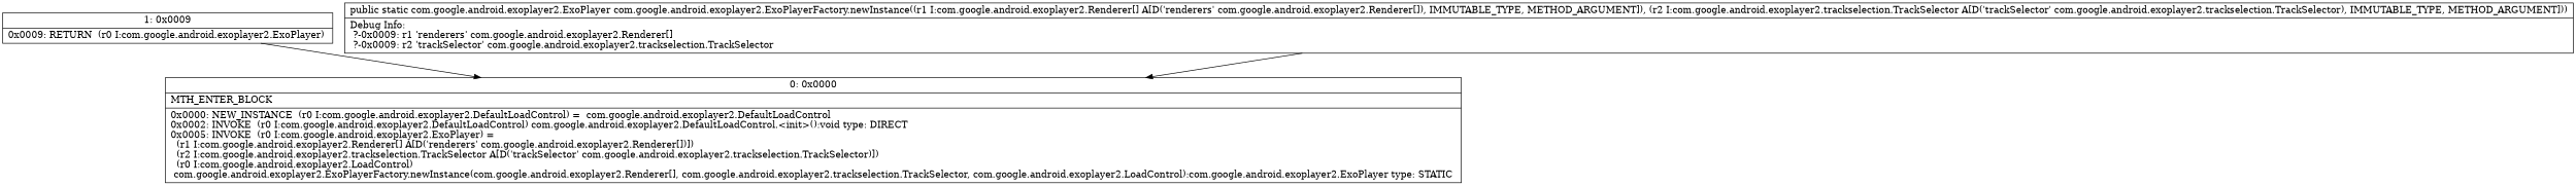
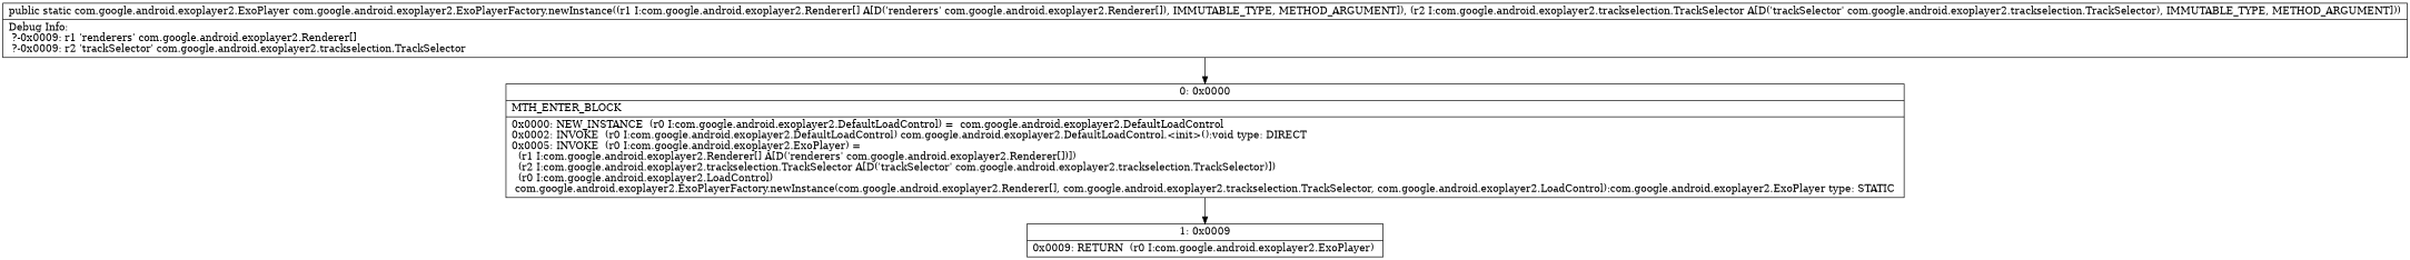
  digraph {
    node [shape=record]
    n1 [label="{0\:\ 0x0000|MTH_ENTER_BLOCK\l|0x0000: NEW_INSTANCE  (r0 I:com.google.android.exoplayer2.DefaultLoadControl) =  com.google.android.exoplayer2.DefaultLoadControl \l0x0002: INVOKE  (r0 I:com.google.android.exoplayer2.DefaultLoadControl) com.google.android.exoplayer2.DefaultLoadControl.\<init\>():void type: DIRECT \l0x0005: INVOKE  (r0 I:com.google.android.exoplayer2.ExoPlayer) = \l  (r1 I:com.google.android.exoplayer2.Renderer[] A[D('renderers' com.google.android.exoplayer2.Renderer[])])\l  (r2 I:com.google.android.exoplayer2.trackselection.TrackSelector A[D('trackSelector' com.google.android.exoplayer2.trackselection.TrackSelector)])\l  (r0 I:com.google.android.exoplayer2.LoadControl)\l com.google.android.exoplayer2.ExoPlayerFactory.newInstance(com.google.android.exoplayer2.Renderer[], com.google.android.exoplayer2.trackselection.TrackSelector, com.google.android.exoplayer2.LoadControl):com.google.android.exoplayer2.ExoPlayer type: STATIC \l}"]
    n2 [label="{1\:\ 0x0009|0x0009: RETURN  (r0 I:com.google.android.exoplayer2.ExoPlayer) \l}"]
    n3 [label="{public static com.google.android.exoplayer2.ExoPlayer com.google.android.exoplayer2.ExoPlayerFactory.newInstance((r1 I:com.google.android.exoplayer2.Renderer[] A[D('renderers' com.google.android.exoplayer2.Renderer[]), IMMUTABLE_TYPE, METHOD_ARGUMENT]), (r2 I:com.google.android.exoplayer2.trackselection.TrackSelector A[D('trackSelector' com.google.android.exoplayer2.trackselection.TrackSelector), IMMUTABLE_TYPE, METHOD_ARGUMENT]))  | Debug Info:\l  ?\-0x0009: r1 'renderers' com.google.android.exoplayer2.Renderer[]\l  ?\-0x0009: r2 'trackSelector' com.google.android.exoplayer2.trackselection.TrackSelector\l}"]
-   n2 -> n1
+   n1 -> n2
    n3 -> n1
  }
